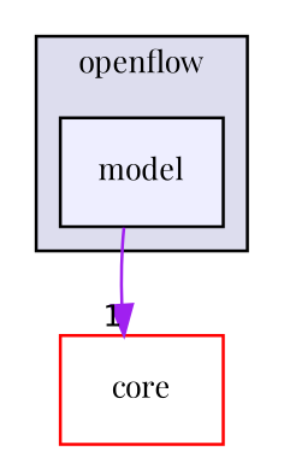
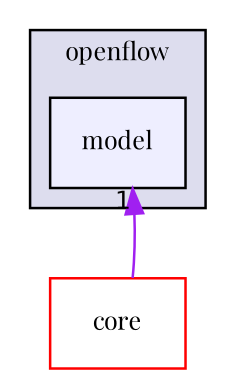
  digraph {
    compound=true
    fontname="Playfair Display"
    node [fontname="Playfair Display" fontsize=10 shape=box style=filled]
    n1 [fillcolor="#eeeeff" label=model pencolor=black]
    n2 [color=red fillcolor=white label=core]
    subgraph cluster_1 {
      bgcolor="#ddddee"
      fontsize=10
      label=openflow
      pencolor=black
      n1
    }
-   n1 -> n2 [headlabel=1 labeldistance=1.5 labelfontname=Helvetica labelfontsize=10 color=purple style=solid fontname="Playfair Display"]
+   n2 -> n1 [headlabel=1 labeldistance=1.5 labelfontname=Helvetica labelfontsize=10 color=purple style=solid fontname="Playfair Display"]
  }
